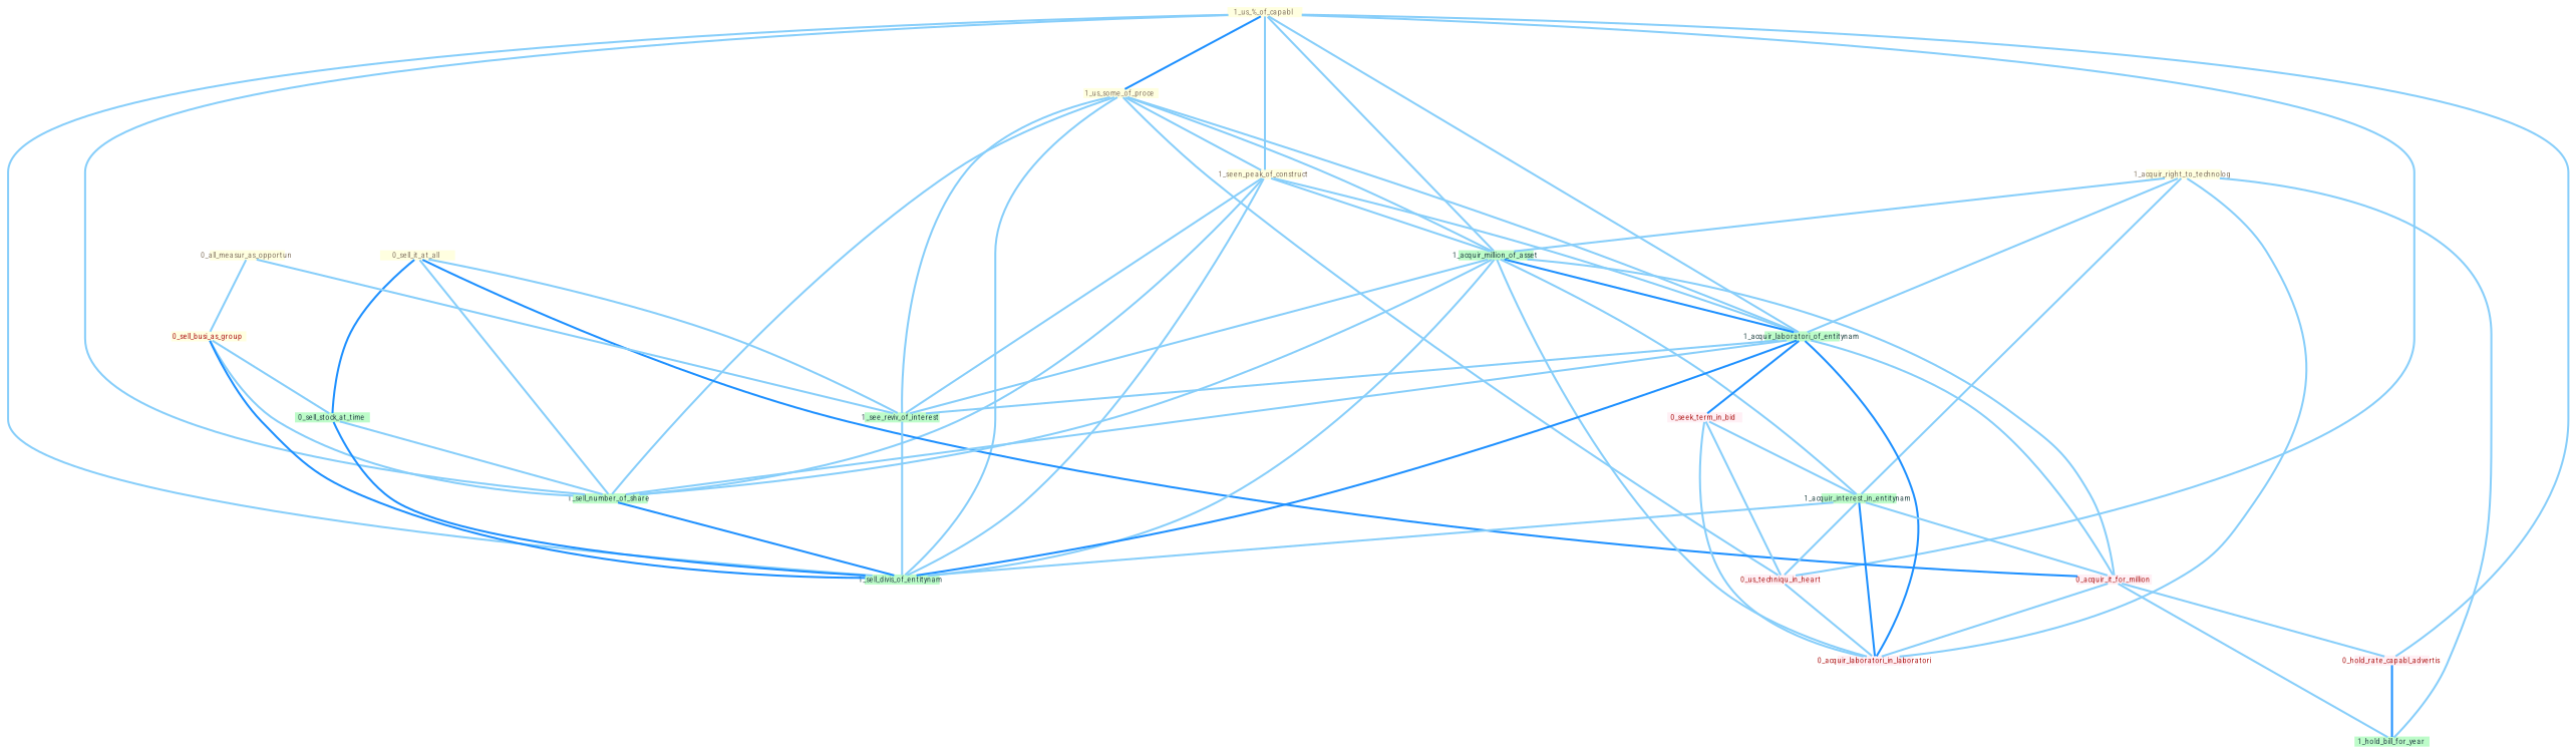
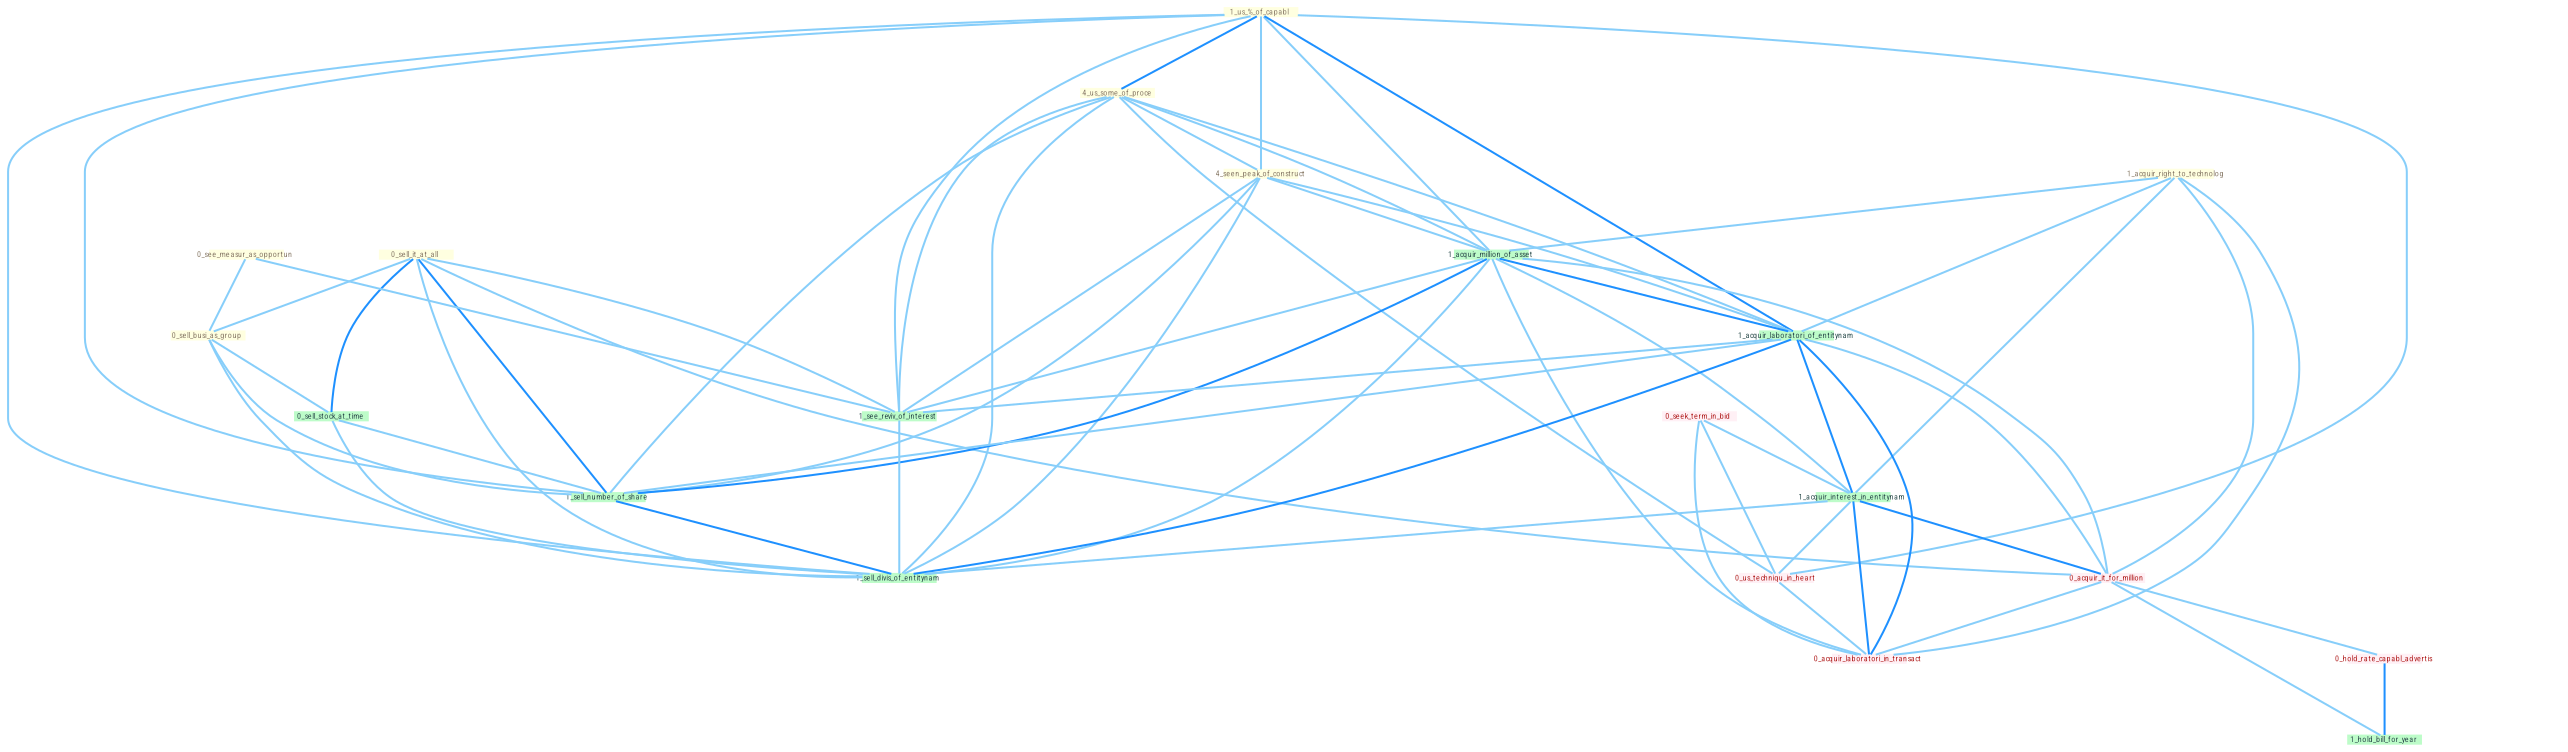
  graph {
    fontname="Roboto Condensed"
    node [color="#BDFCC9" fixedsize=true fontcolor="#2f4f4f" fontname="Roboto Condensed" fontsize=4 shape=polygon style=filled]
    edge [color="#87cefa" fontname="Roboto Condensed" w=1]
    "1_us_%_of_capabl " [color="#ffffe0" fontcolor="#8b7d6b" height=.06 width=.5]
-   "1_us_some_of_proce " [color="#ffffe0" fontcolor="#8b7d6b" height=.06 width=.5]
-   "1_seen_peak_of_construct " [color="#ffffe0" fontcolor="#8b7d6b" height=.06 width=.5]
+   "1_us_some_of_proce " [color="#ffffe0" fontcolor="#8b7d6b" height=.06 width=.5 label="4_us_some_of_proce"]
+   "1_seen_peak_of_construct " [color="#ffffe0" fontcolor="#8b7d6b" height=.06 width=.5 label="4_seen_peak_of_construct"]
    "1_acquir_right_to_technolog " [color="#ffffe0" fontcolor="#8b7d6b" height=.06 width=.5]
    "0_sell_it_at_all " [color="#ffffe0" fontcolor="#8b7d6b" height=.06 width=.5]
-   "0_see_measur_as_opportun " [color="#ffffe0" fontcolor="#8b7d6b" height=.06 width=.5 label="0_all_measur_as_opportun"]
-   "0_sell_busi_as_group " [color="#ffffe0" fontcolor="#b22222" height=.06 width=.5]
+   "0_see_measur_as_opportun " [color="#ffffe0" fontcolor="#8b7d6b" height=.06 width=.5]
+   "0_sell_busi_as_group " [color="#ffffe0" fontcolor="#8b7d6b" height=.06 width=.5]
    "0_seek_term_in_bid " [color="#fff0f5" fontcolor="#b22222" height=.06 width=.5]
    "0_us_techniqu_in_heart " [color="#fff0f5" fontcolor="#b22222" height=.06 width=.5]
    "0_acquir_it_for_million " [color="#fff0f5" fontcolor="#b22222" height=.06 width=.5]
    n11 [color="#fff0f5" fontcolor="#b22222" height=.06 label="0_hold_rate_capabl_advertis" width=.5]
-   "0_acquir_laboratori_in_transact " [color="#fff0f5" fontcolor="#b22222" height=.06 width=.5 label="0_acquir_laboratori_in_laboratori"]
+   "0_acquir_laboratori_in_transact " [color="#fff0f5" fontcolor="#b22222" height=.06 width=.5]
    "1_acquir_million_of_asset " [height=.06 width=.5]
    "1_acquir_laboratori_of_entitynam " [height=.06 width=.5]
    "1_sell_number_of_share " [height=.06 width=.5]
    "1_see_reviv_of_interest " [height=.06 width=.5]
    "1_sell_divis_of_entitynam " [height=.06 width=.5]
    "1_acquir_interest_in_entitynam " [height=.06 width=.5]
    "0_sell_stock_at_time " [height=.06 width=.5]
    "1_hold_bill_for_year " [height=.06 width=.5]
    subgraph sub_1 {
      "1_us_%_of_capabl "
      "1_us_some_of_proce "
      "1_seen_peak_of_construct "
      "1_acquir_right_to_technolog "
      "0_sell_it_at_all "
      "0_see_measur_as_opportun "
      "0_sell_busi_as_group "
    }
    subgraph sub_2 {
      "0_seek_term_in_bid "
      "0_us_techniqu_in_heart "
      "0_acquir_it_for_million "
      n11
      "0_acquir_laboratori_in_transact "
    }
    "1_us_%_of_capabl " -- "1_us_some_of_proce " [color="#1e90ff" w=2]
    "1_us_%_of_capabl " -- "1_seen_peak_of_construct "
    "1_us_%_of_capabl " -- "0_us_techniqu_in_heart "
    "1_us_%_of_capabl " -- "1_acquir_million_of_asset "
-   "1_us_%_of_capabl " -- "1_acquir_laboratori_of_entitynam "
+   "1_us_%_of_capabl " -- "1_acquir_laboratori_of_entitynam " [color="#1e90ff"]
    "1_us_%_of_capabl " -- "1_sell_number_of_share "
-   "1_us_%_of_capabl " -- n11
+   "1_us_%_of_capabl " -- "1_see_reviv_of_interest "
    "1_us_%_of_capabl " -- "1_sell_divis_of_entitynam "
    "1_us_some_of_proce " -- "1_seen_peak_of_construct "
    "1_us_some_of_proce " -- "0_us_techniqu_in_heart "
    "1_us_some_of_proce " -- "1_acquir_million_of_asset "
    "1_us_some_of_proce " -- "1_acquir_laboratori_of_entitynam "
    "1_us_some_of_proce " -- "1_sell_number_of_share "
    "1_us_some_of_proce " -- "1_see_reviv_of_interest "
    "1_us_some_of_proce " -- "1_sell_divis_of_entitynam "
    "1_seen_peak_of_construct " -- "1_acquir_million_of_asset "
    "1_seen_peak_of_construct " -- "1_acquir_laboratori_of_entitynam "
    "1_seen_peak_of_construct " -- "1_sell_number_of_share "
    "1_seen_peak_of_construct " -- "1_see_reviv_of_interest "
    "1_seen_peak_of_construct " -- "1_sell_divis_of_entitynam "
-   "1_acquir_right_to_technolog " -- "1_hold_bill_for_year "
+   "1_acquir_right_to_technolog " -- "0_acquir_it_for_million "
    "1_acquir_right_to_technolog " -- "0_acquir_laboratori_in_transact "
    "1_acquir_right_to_technolog " -- "1_acquir_million_of_asset "
    "1_acquir_right_to_technolog " -- "1_acquir_laboratori_of_entitynam "
    "1_acquir_right_to_technolog " -- "1_acquir_interest_in_entitynam "
-   "0_sell_it_at_all " -- "0_acquir_it_for_million " [color="#1e90ff"]
-   "0_sell_it_at_all " -- "1_sell_number_of_share "
+   "0_sell_it_at_all " -- "0_sell_busi_as_group "
+   "0_sell_it_at_all " -- "0_acquir_it_for_million "
+   "0_sell_it_at_all " -- "1_sell_number_of_share " [color="#1e90ff"]
    "0_sell_it_at_all " -- "1_see_reviv_of_interest "
+   "0_sell_it_at_all " -- "1_sell_divis_of_entitynam "
    "0_sell_it_at_all " -- "0_sell_stock_at_time " [color="#1e90ff" w=2]
    "0_see_measur_as_opportun " -- "0_sell_busi_as_group "
    "0_see_measur_as_opportun " -- "1_see_reviv_of_interest "
    "0_sell_busi_as_group " -- "1_sell_number_of_share "
-   "0_sell_busi_as_group " -- "1_sell_divis_of_entitynam " [color="#1e90ff"]
+   "0_sell_busi_as_group " -- "1_sell_divis_of_entitynam "
    "0_sell_busi_as_group " -- "0_sell_stock_at_time "
    "0_seek_term_in_bid " -- "0_us_techniqu_in_heart "
    "0_seek_term_in_bid " -- "0_acquir_laboratori_in_transact "
    "0_seek_term_in_bid " -- "1_acquir_interest_in_entitynam "
    "0_us_techniqu_in_heart " -- "0_acquir_laboratori_in_transact "
    "0_acquir_it_for_million " -- n11
    "0_acquir_it_for_million " -- "0_acquir_laboratori_in_transact "
    "0_acquir_it_for_million " -- "1_hold_bill_for_year "
    n11 -- "1_hold_bill_for_year " [color="#1e90ff" w=2]
    "1_acquir_million_of_asset " -- "0_acquir_it_for_million "
    "1_acquir_million_of_asset " -- "0_acquir_laboratori_in_transact "
    "1_acquir_million_of_asset " -- "1_acquir_laboratori_of_entitynam " [color="#1e90ff" w=2]
-   "1_acquir_million_of_asset " -- "1_sell_number_of_share "
+   "1_acquir_million_of_asset " -- "1_sell_number_of_share " [color="#1e90ff"]
    "1_acquir_million_of_asset " -- "1_see_reviv_of_interest "
    "1_acquir_million_of_asset " -- "1_sell_divis_of_entitynam "
    "1_acquir_million_of_asset " -- "1_acquir_interest_in_entitynam "
    "1_acquir_laboratori_of_entitynam " -- "0_acquir_it_for_million "
    "1_acquir_laboratori_of_entitynam " -- "0_acquir_laboratori_in_transact " [color="#1e90ff" w=2]
    "1_acquir_laboratori_of_entitynam " -- "1_sell_number_of_share "
    "1_acquir_laboratori_of_entitynam " -- "1_see_reviv_of_interest "
    "1_acquir_laboratori_of_entitynam " -- "1_sell_divis_of_entitynam " [color="#1e90ff" w=2]
-   "1_acquir_laboratori_of_entitynam " -- "0_seek_term_in_bid " [color="#1e90ff" w=2]
+   "1_acquir_laboratori_of_entitynam " -- "1_acquir_interest_in_entitynam " [color="#1e90ff" w=2]
    "1_sell_number_of_share " -- "1_sell_divis_of_entitynam " [color="#1e90ff" w=2]
    "1_see_reviv_of_interest " -- "1_sell_divis_of_entitynam "
    "1_acquir_interest_in_entitynam " -- "0_us_techniqu_in_heart "
-   "1_acquir_interest_in_entitynam " -- "0_acquir_it_for_million "
+   "1_acquir_interest_in_entitynam " -- "0_acquir_it_for_million " [color="#1e90ff"]
    "1_acquir_interest_in_entitynam " -- "0_acquir_laboratori_in_transact " [color="#1e90ff" w=2]
    "1_acquir_interest_in_entitynam " -- "1_sell_divis_of_entitynam "
    "0_sell_stock_at_time " -- "1_sell_number_of_share "
-   "0_sell_stock_at_time " -- "1_sell_divis_of_entitynam " [color="#1e90ff"]
+   "0_sell_stock_at_time " -- "1_sell_divis_of_entitynam "
  }
